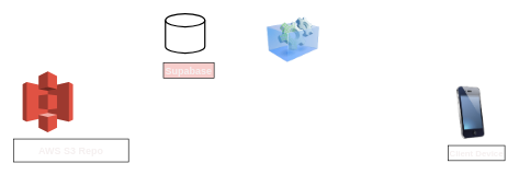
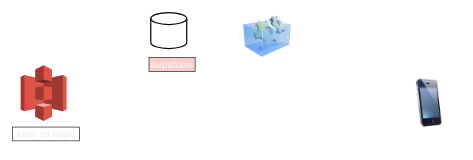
  <mxCell id="0" />
  <mxCell id="1" parent="0" />
  <mxCell id="2" value="" style="strokeWidth=2;html=1;shape=mxgraph.flowchart.database;whiteSpace=wrap;" vertex="1" parent="1"><mxGeometry x="251" y="20" width="60" height="60" as="geometry" /></mxCell>
  <mxCell id="3" value="&lt;b&gt;&lt;font color=&quot;#f5f0f0&quot; style=&quot;font-size: 15px;&quot;&gt;Supabase&lt;/font&gt;&lt;/b&gt;" style="rounded=0;whiteSpace=wrap;html=1;fillColor=#f8cecc;" vertex="1" parent="1"><mxGeometry x="248" y="95" width="77" height="23" as="geometry" /></mxCell>
  <mxCell id="4" value="" style="outlineConnect=0;dashed=0;verticalLabelPosition=bottom;verticalAlign=top;align=center;html=1;shape=mxgraph.aws3.s3;fillColor=#E05243;gradientColor=none;fontSize=15;fontColor=#f5f0f0;" vertex="1" parent="1"><mxGeometry x="34" y="108" width="76.5" height="93" as="geometry" /></mxCell>
- <mxCell id="5" value="&lt;b&gt;&lt;font color=&quot;#f5f0f0&quot; style=&quot;font-size: 15px;&quot;&gt;AWS S3 Repo&lt;/font&gt;&lt;/b&gt;" style="rounded=0;whiteSpace=wrap;html=1;" vertex="1" parent="1"><mxGeometry x="20" y="211" width="175" height="35" as="geometry" /></mxCell>
+ <mxCell id="5" value="&lt;b&gt;&lt;font color=&quot;#f5f0f0&quot; style=&quot;font-size: 15px;&quot;&gt;AWS S3 Repo&lt;/font&gt;&lt;/b&gt;" style="rounded=0;whiteSpace=wrap;html=1;" vertex="1" parent="1"><mxGeometry x="20" y="211" width="112" height="23" as="geometry" /></mxCell>
  <mxCell id="6" value="" style="image;html=1;image=img/lib/clip_art/telecommunication/iPhone_128x128.png;fontSize=15;fontColor=#f5f0f0;" vertex="1" parent="1"><mxGeometry x="675" y="131" width="80" height="80" as="geometry" /></mxCell>
- <mxCell id="7" value="&lt;font size=&quot;1&quot; color=&quot;#f5f0f0&quot;&gt;&lt;b style=&quot;font-size: 13px;&quot;&gt;Client Device&lt;/b&gt;&lt;/font&gt;" style="rounded=0;whiteSpace=wrap;html=1;" vertex="1" parent="1"><mxGeometry x="681" y="221" width="86" height="23" as="geometry" /></mxCell>
  <mxCell id="8" value="" style="image;html=1;image=img/lib/clip_art/computers/Virtual_Application_128x128.png;fontSize=13;fontColor=#f5f0f0;" vertex="1" parent="1"><mxGeometry x="405" y="20" width="80" height="80" as="geometry" /></mxCell>
